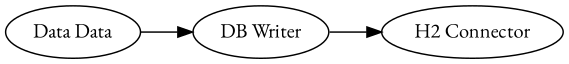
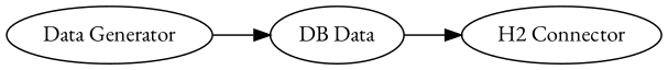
  digraph {
    fontname="EB Garamond"
    rankdir=LR
    node [fontname="EB Garamond"]
    edge [fontname="EB Garamond"]
-   n1 [label="Data Data"]
-   n2 [label="DB Writer"]
+   n1 [label="Data Generator"]
+   n2 [label="DB Data"]
    n3 [label="H2 Connector"]
    n1 -> n2
    n2 -> n3
  }
